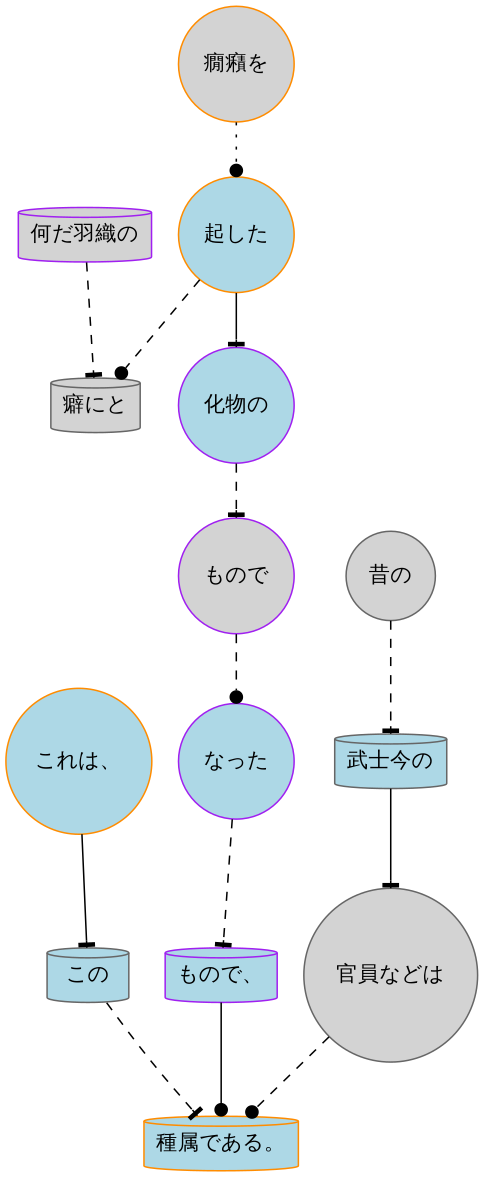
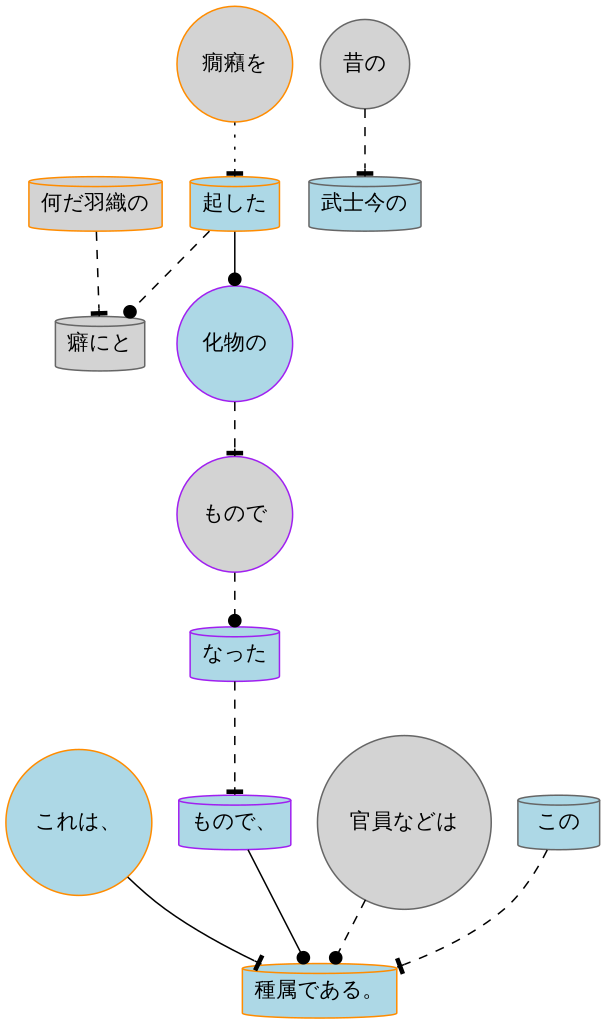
  digraph {
    node [color=purple fillcolor=lightblue shape=circle style=filled]
    edge [arrowhead=tee style=dashed]
    n1 [color=darkorange label="これは、"]
    n2 [color=darkorange label="種属である。" shape=cylinder]
-   n3 [fillcolor=lightgrey label="何だ羽織の" shape=cylinder]
+   n3 [color=darkorange fillcolor=lightgrey label="何だ羽織の" shape=cylinder]
    n4 [color=gray40 fillcolor=lightgrey label="癖にと" shape=cylinder]
-   n5 [color=darkorange label="起した"]
+   n5 [color=darkorange label="起した" shape=cylinder]
    n6 [label="化物の"]
    n7 [color=darkorange fillcolor=lightgrey label="癇癪を"]
    n8 [fillcolor=lightgrey label="もので"]
-   n9 [label="なった"]
+   n9 [label="なった" shape=cylinder]
    n10 [label="もので、" shape=cylinder]
    n11 [color=gray40 fillcolor=lightgrey label="昔の"]
    n12 [color=gray40 label="武士今の" shape=cylinder]
    n13 [color=gray40 fillcolor=lightgrey label="官員などは"]
    n14 [color=gray40 label="この" shape=cylinder]
-   n1 -> n14 [style=solid]
+   n1 -> n2 [style=solid]
    n3 -> n4
    n5 -> n4 [arrowhead=dot]
-   n5 -> n6 [style=solid]
+   n5 -> n6 [arrowhead=dot style=solid]
    n6 -> n8
-   n7 -> n5 [arrowhead=dot style=dotted]
+   n7 -> n5 [style=dotted]
    n8 -> n9 [arrowhead=dot]
    n9 -> n10
    n10 -> n2 [arrowhead=dot style=solid]
    n11 -> n12
-   n12 -> n13 [style=solid]
    n13 -> n2 [arrowhead=dot]
    n14 -> n2
  }
